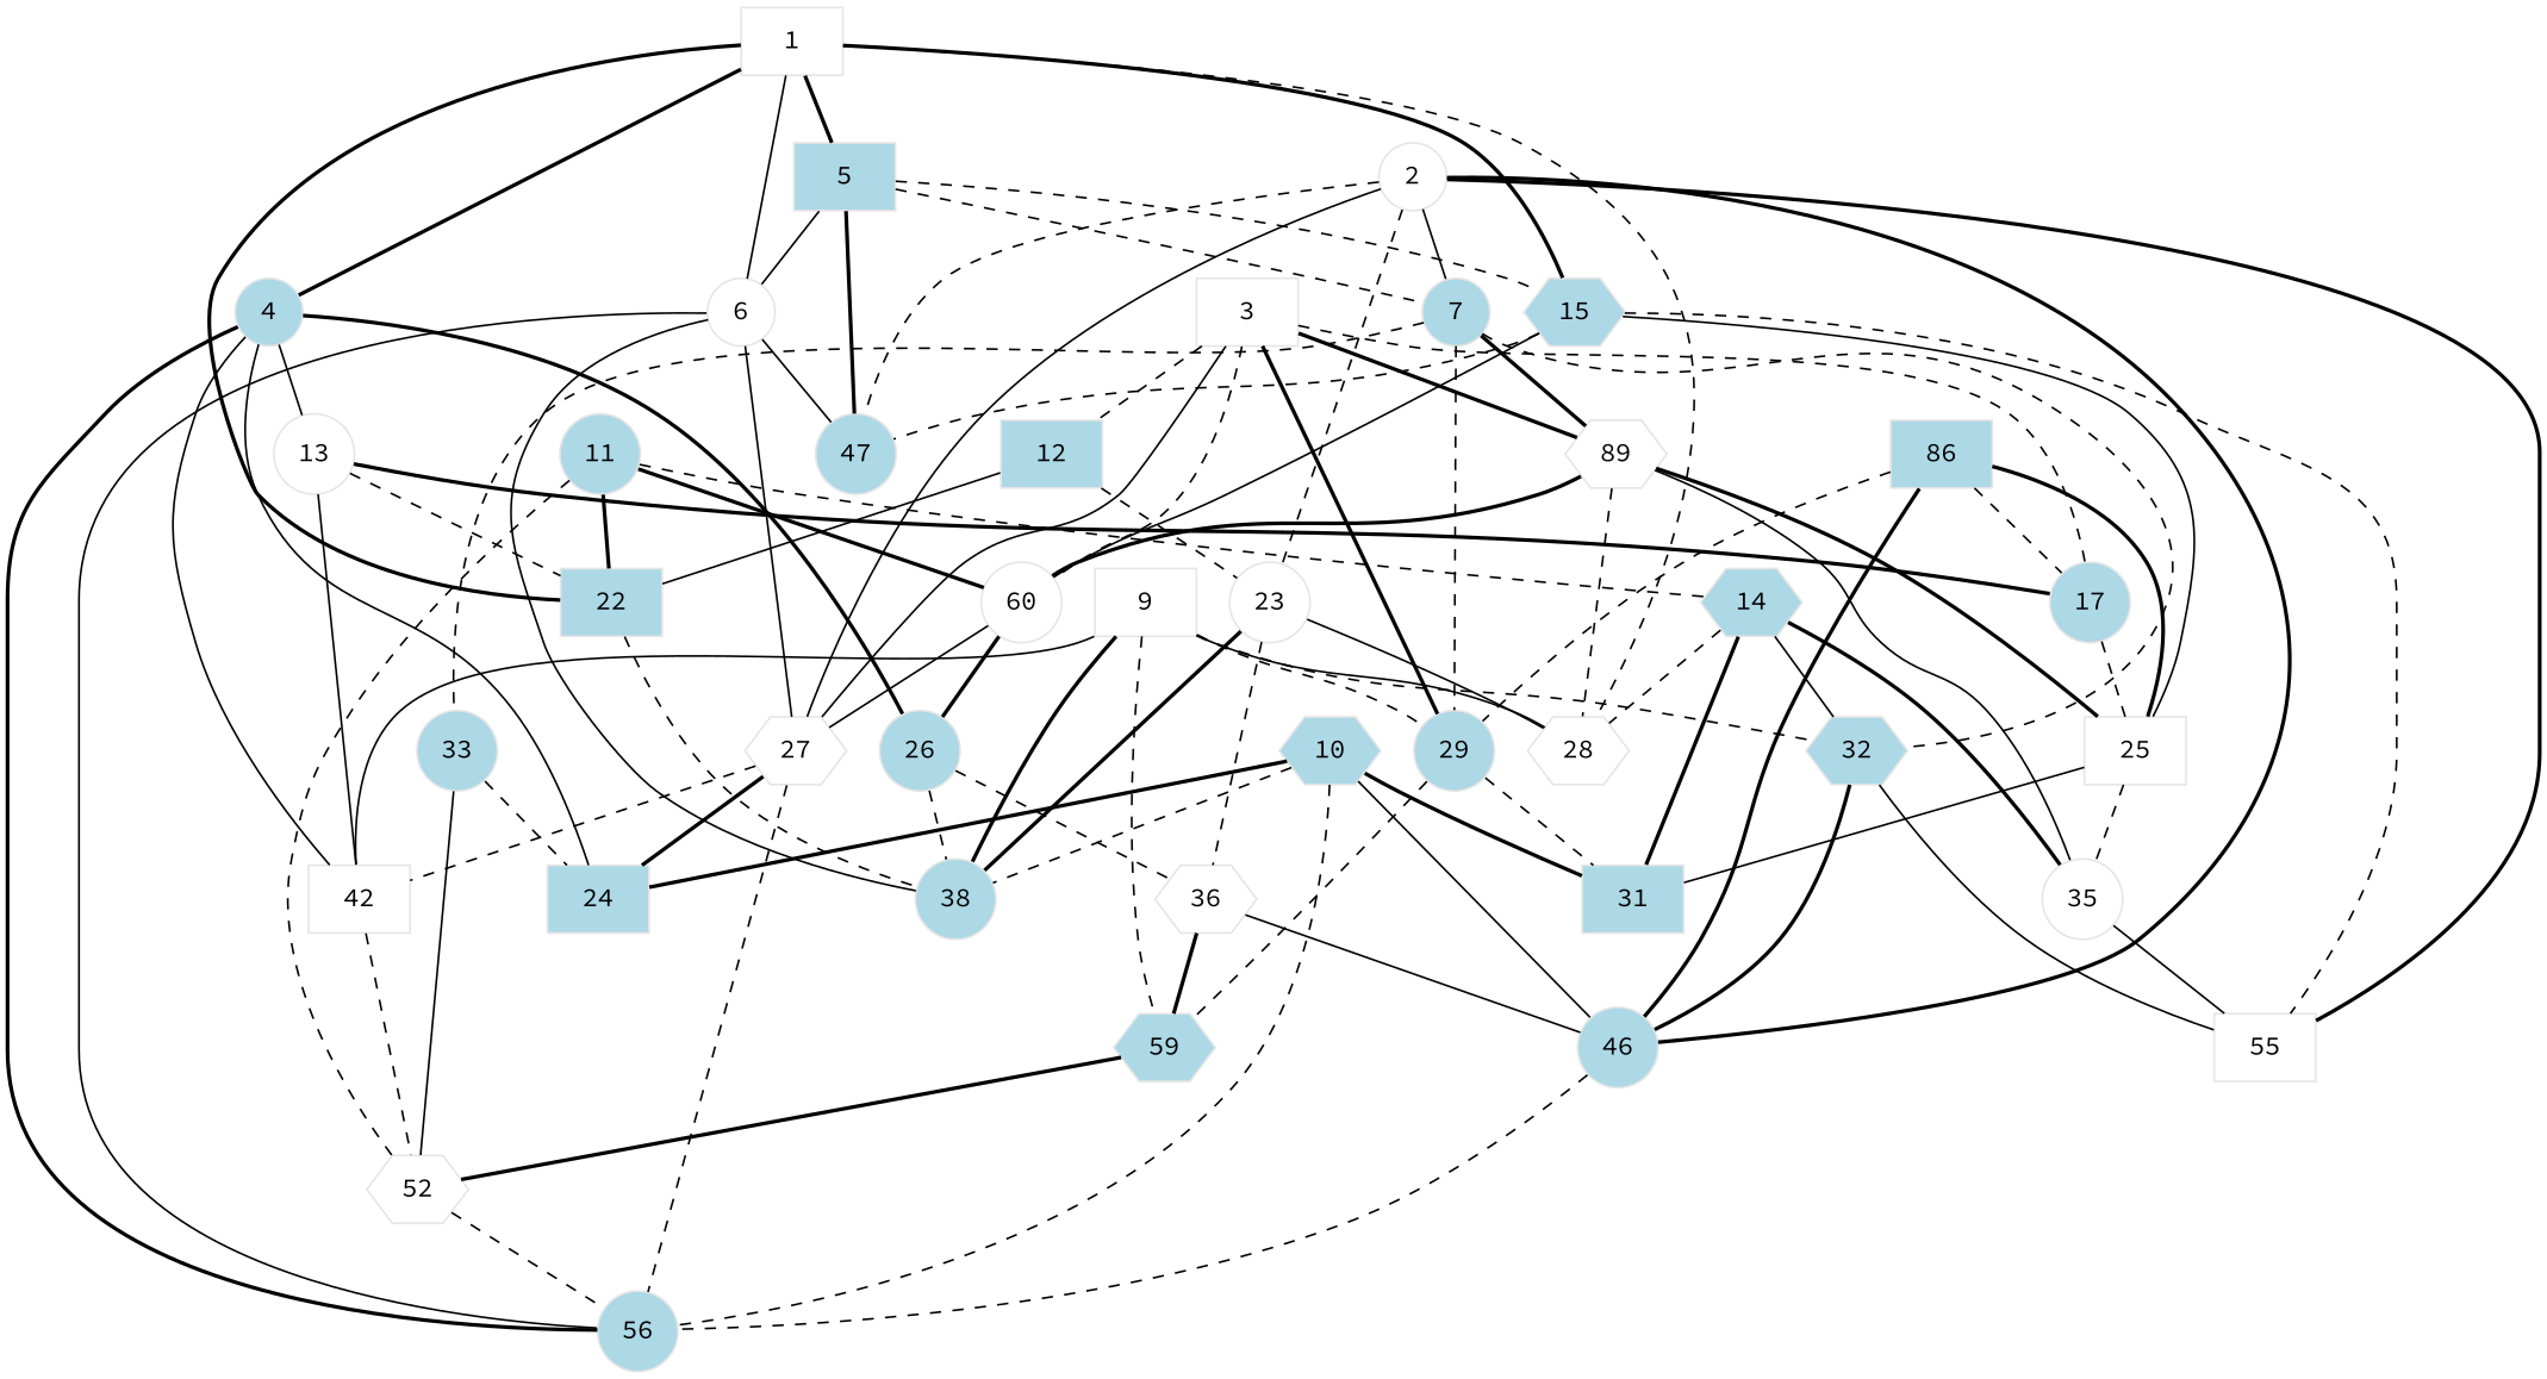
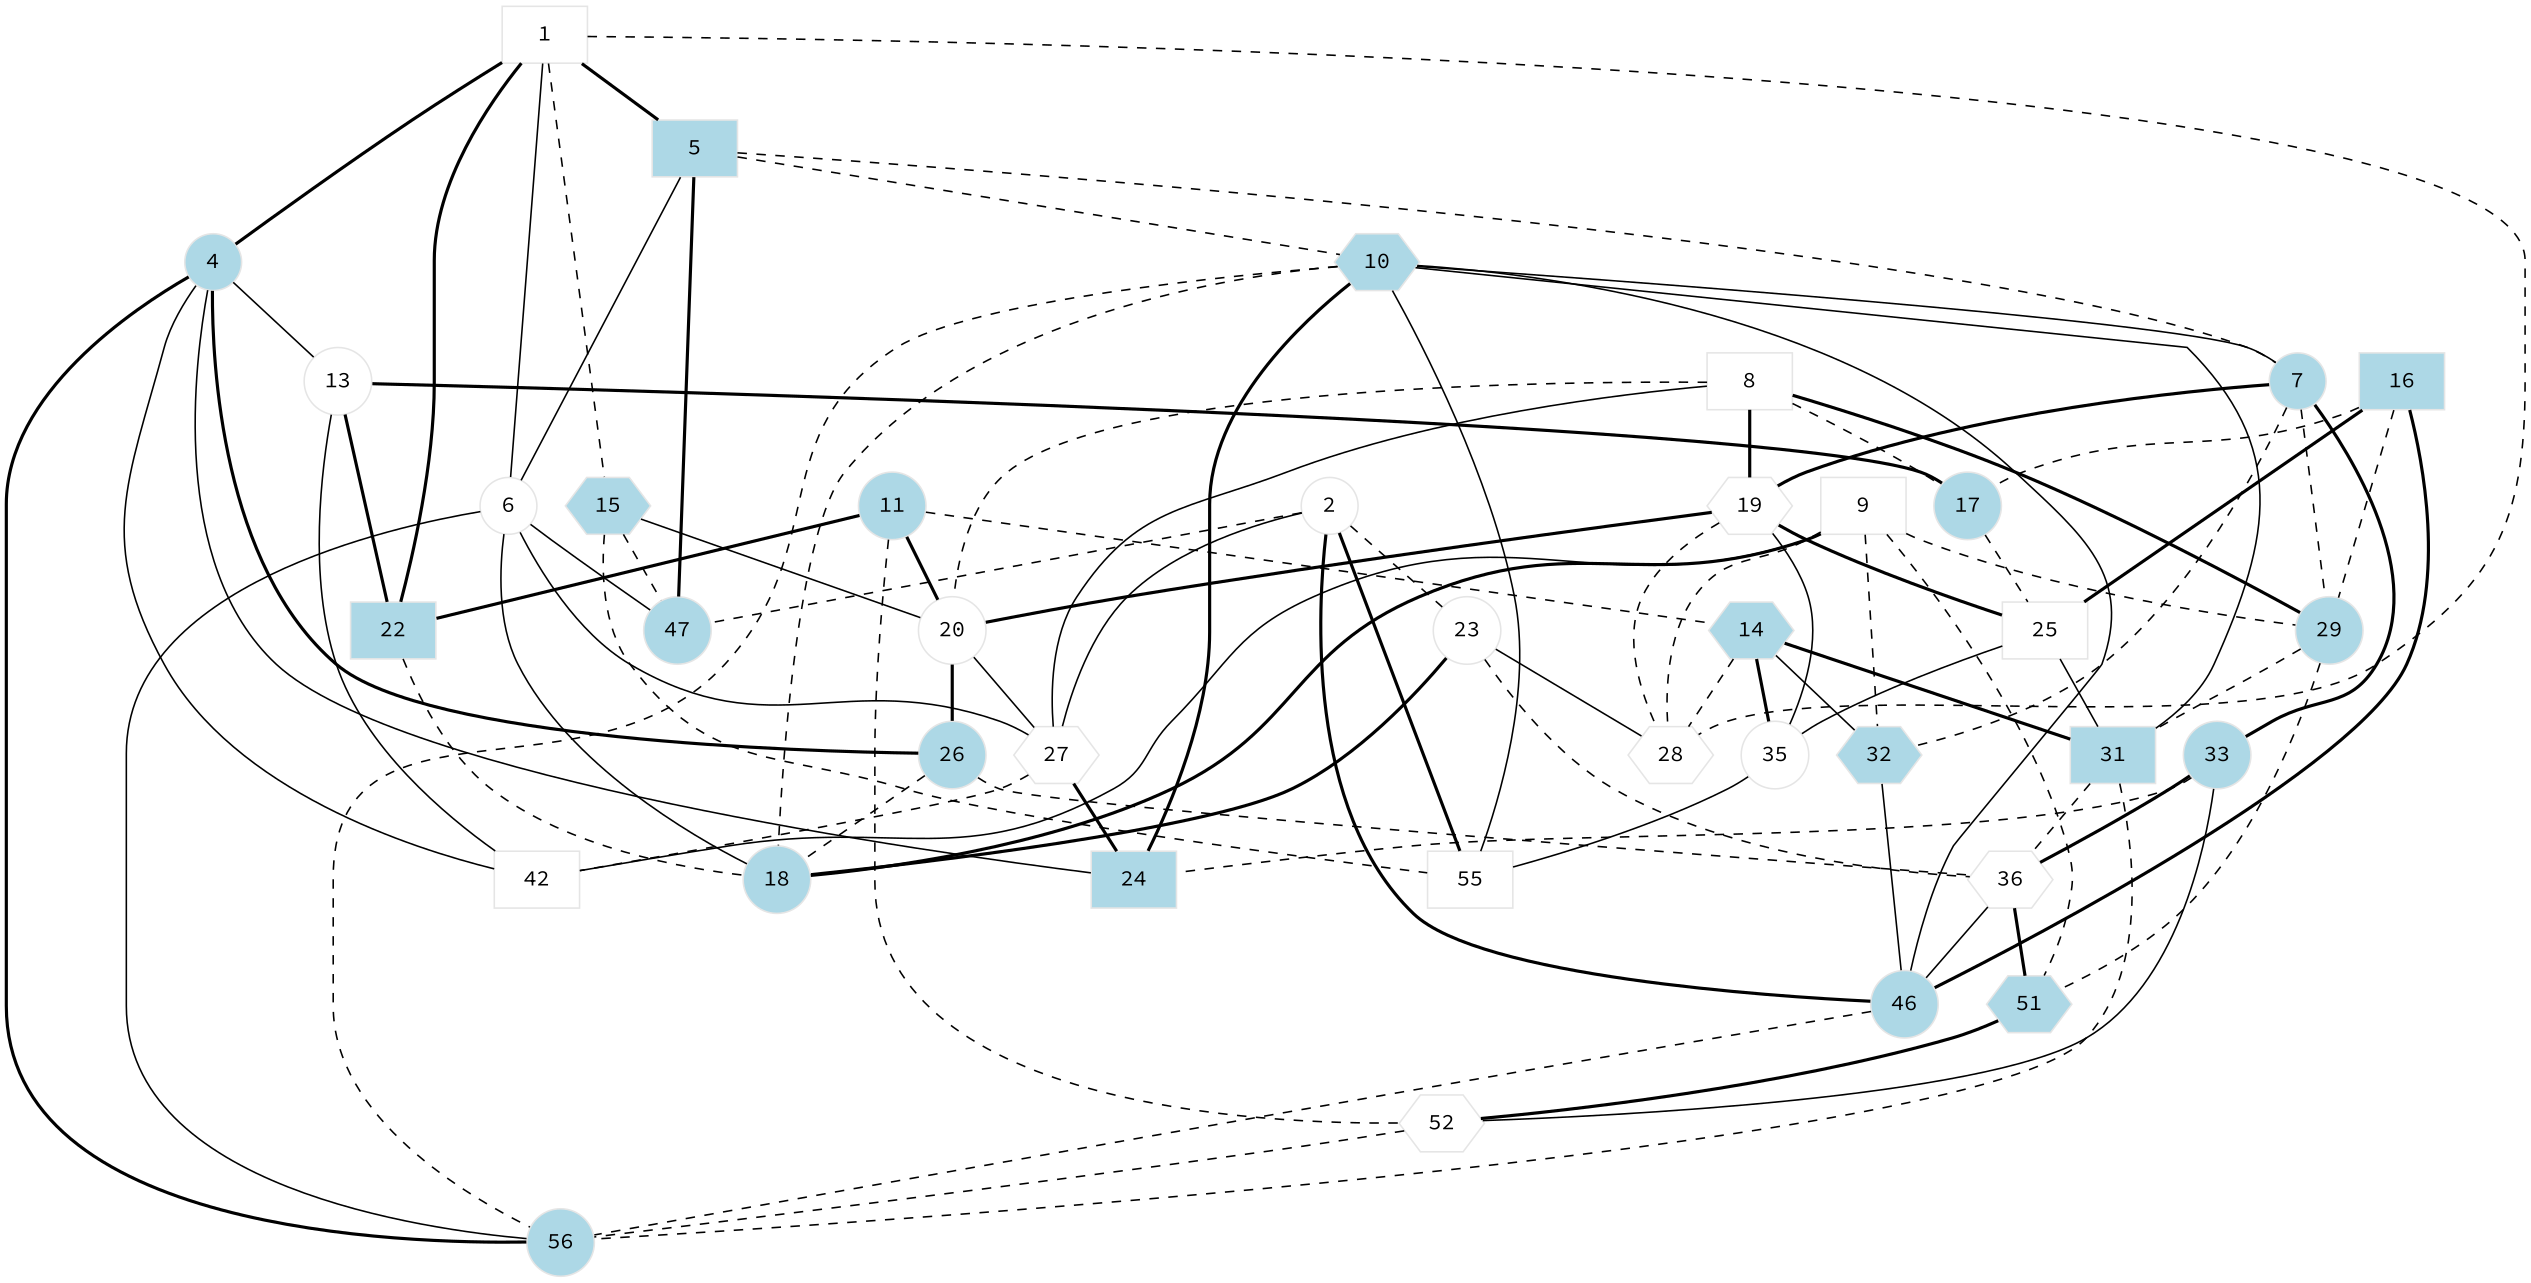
  graph {
    fontname="Source Code Pro"
    node [color=gray90 fillcolor=lightblue fontname="Source Code Pro" shape=circle style=filled]
    edge [fontname="Source Code Pro" style=dashed]
    1 [fillcolor=white shape=box super="+3"]
    4 [super="+18"]
    5 [shape=box super="+61"]
    6 [fillcolor=white super="+37"]
    15 [shape=hexagon super="+49"]
    22 [shape=box super="+59"]
    28 [fillcolor=white shape=hexagon super="+39"]
    13 [fillcolor=white]
    26
    42 [fillcolor=white shape=box super="+57"]
    n11 [label=24 shape=box]
    56 [super="+64"]
    7 [super="+43"]
    47
    27 [fillcolor=white shape=hexagon super="+34"]
-   38 [super="+45"]
+   38 [super="+45" label=18]
    55 [fillcolor=white shape=box]
-   20 [fillcolor=white super="+58" label=60]
+   20 [fillcolor=white super="+58"]
    25 [fillcolor=white shape=box super="+30"]
    2 [fillcolor=white super="+24"]
    23 [fillcolor=white super="+50"]
    46 [super="+63"]
-   19 [fillcolor=white shape=hexagon super="+21" label=89]
+   19 [fillcolor=white shape=hexagon super="+21"]
    29 [super="+48"]
    32 [shape=hexagon]
    33
    36 [fillcolor=white shape=hexagon super="+65"]
    17
    52 [fillcolor=white shape=hexagon super="+60"]
    35 [fillcolor=white]
-   51 [shape=hexagon label=59]
+   51 [shape=hexagon]
    31 [shape=box super="+53"]
-   8 [fillcolor=white shape=box super="+62" label=3]
-   12 [shape=box]
+   8 [fillcolor=white shape=box super="+62"]
    9 [fillcolor=white shape=box super="+40"]
    10 [shape=hexagon super="+54"]
    14 [shape=hexagon super="+41"]
    11
-   16 [shape=box label=86]
+   16 [shape=box]
    1 -- 4 [style=bold]
    1 -- 5 [style=bold]
    1 -- 6 [style=solid]
-   1 -- 15 [style=bold]
+   1 -- 15
    1 -- 22 [style=bold]
    1 -- 28
    4 -- 13 [style=solid]
    4 -- 26 [style=bold]
    4 -- 42 [style=solid]
    4 -- n11 [style=solid]
    4 -- 56 [style=bold]
    5 -- 6 [style=solid]
-   5 -- 15
+   5 -- 10
    5 -- 7
    5 -- 47 [style=bold]
    6 -- 56 [style=solid]
    6 -- 47 [style=solid]
    6 -- 27 [style=solid]
    6 -- 38 [style=solid]
    15 -- 47
    15 -- 55
    15 -- 20 [style=solid]
-   15 -- 25 [style=solid]
    22 -- 38
-   13 -- 22
+   13 -- 22 [style=bold]
    13 -- 42 [style=solid]
    13 -- 17 [style=bold]
    26 -- 38
    26 -- 36
-   42 -- 52 [weight=2]
    7 -- 19 [style=bold]
    7 -- 29
    7 -- 32
-   7 -- 33
+   7 -- 33 [style=bold]
    27 -- 42
    27 -- n11 [style=bold]
    20 -- 26 [style=bold]
    20 -- 27 [style=solid]
-   25 -- 35
+   25 -- 35 [style=solid]
    25 -- 31 [style=solid]
-   2 -- 7 [style=solid]
+   10 -- 7 [style=solid]
    2 -- 47
    2 -- 27 [style=solid]
    2 -- 55 [style=bold]
    2 -- 23
    2 -- 46 [style=bold]
    23 -- 28 [style=solid]
    23 -- 38 [style=bold]
    23 -- 36
    46 -- 56
    19 -- 28
    19 -- 20 [style=bold]
    19 -- 25 [style=bold]
    19 -- 35 [style=solid]
    29 -- 51
    29 -- 31
-   32 -- 46 [style=bold]
+   32 -- 46 [style=solid]
    33 -- n11
+   33 -- 36 [style=bold]
    33 -- 52 [style=solid]
    36 -- 46 [style=solid]
    36 -- 51 [style=bold]
    17 -- 25
    52 -- 56
    35 -- 55 [style=solid]
    51 -- 52 [style=bold]
-   27 -- 56
+   31 -- 56
+   31 -- 36
    8 -- 27 [style=solid]
    8 -- 20
    8 -- 19 [style=bold]
    8 -- 29 [style=bold]
    8 -- 17
-   8 -- 12
-   12 -- 22 [style=solid]
-   12 -- 23 [weight=2]
-   9 -- 28 [style=solid]
+   9 -- 28
    9 -- 42 [style=solid]
    9 -- 38 [style=bold]
    9 -- 29
    9 -- 32
    9 -- 51
    10 -- n11 [style=bold]
    10 -- 56
    10 -- 38
-   32 -- 55 [style=solid]
+   10 -- 55 [style=solid]
    10 -- 46 [style=solid]
-   10 -- 31 [style=bold]
+   10 -- 31 [style=solid]
    14 -- 28 [weight=2]
    14 -- 32 [style=solid]
    14 -- 35 [style=bold]
    14 -- 31 [style=bold]
    11 -- 22 [style=bold]
    11 -- 20 [style=bold]
    11 -- 52
    11 -- 14
    16 -- 25 [style=bold]
    16 -- 46 [style=bold]
    16 -- 29
    16 -- 17
  }
